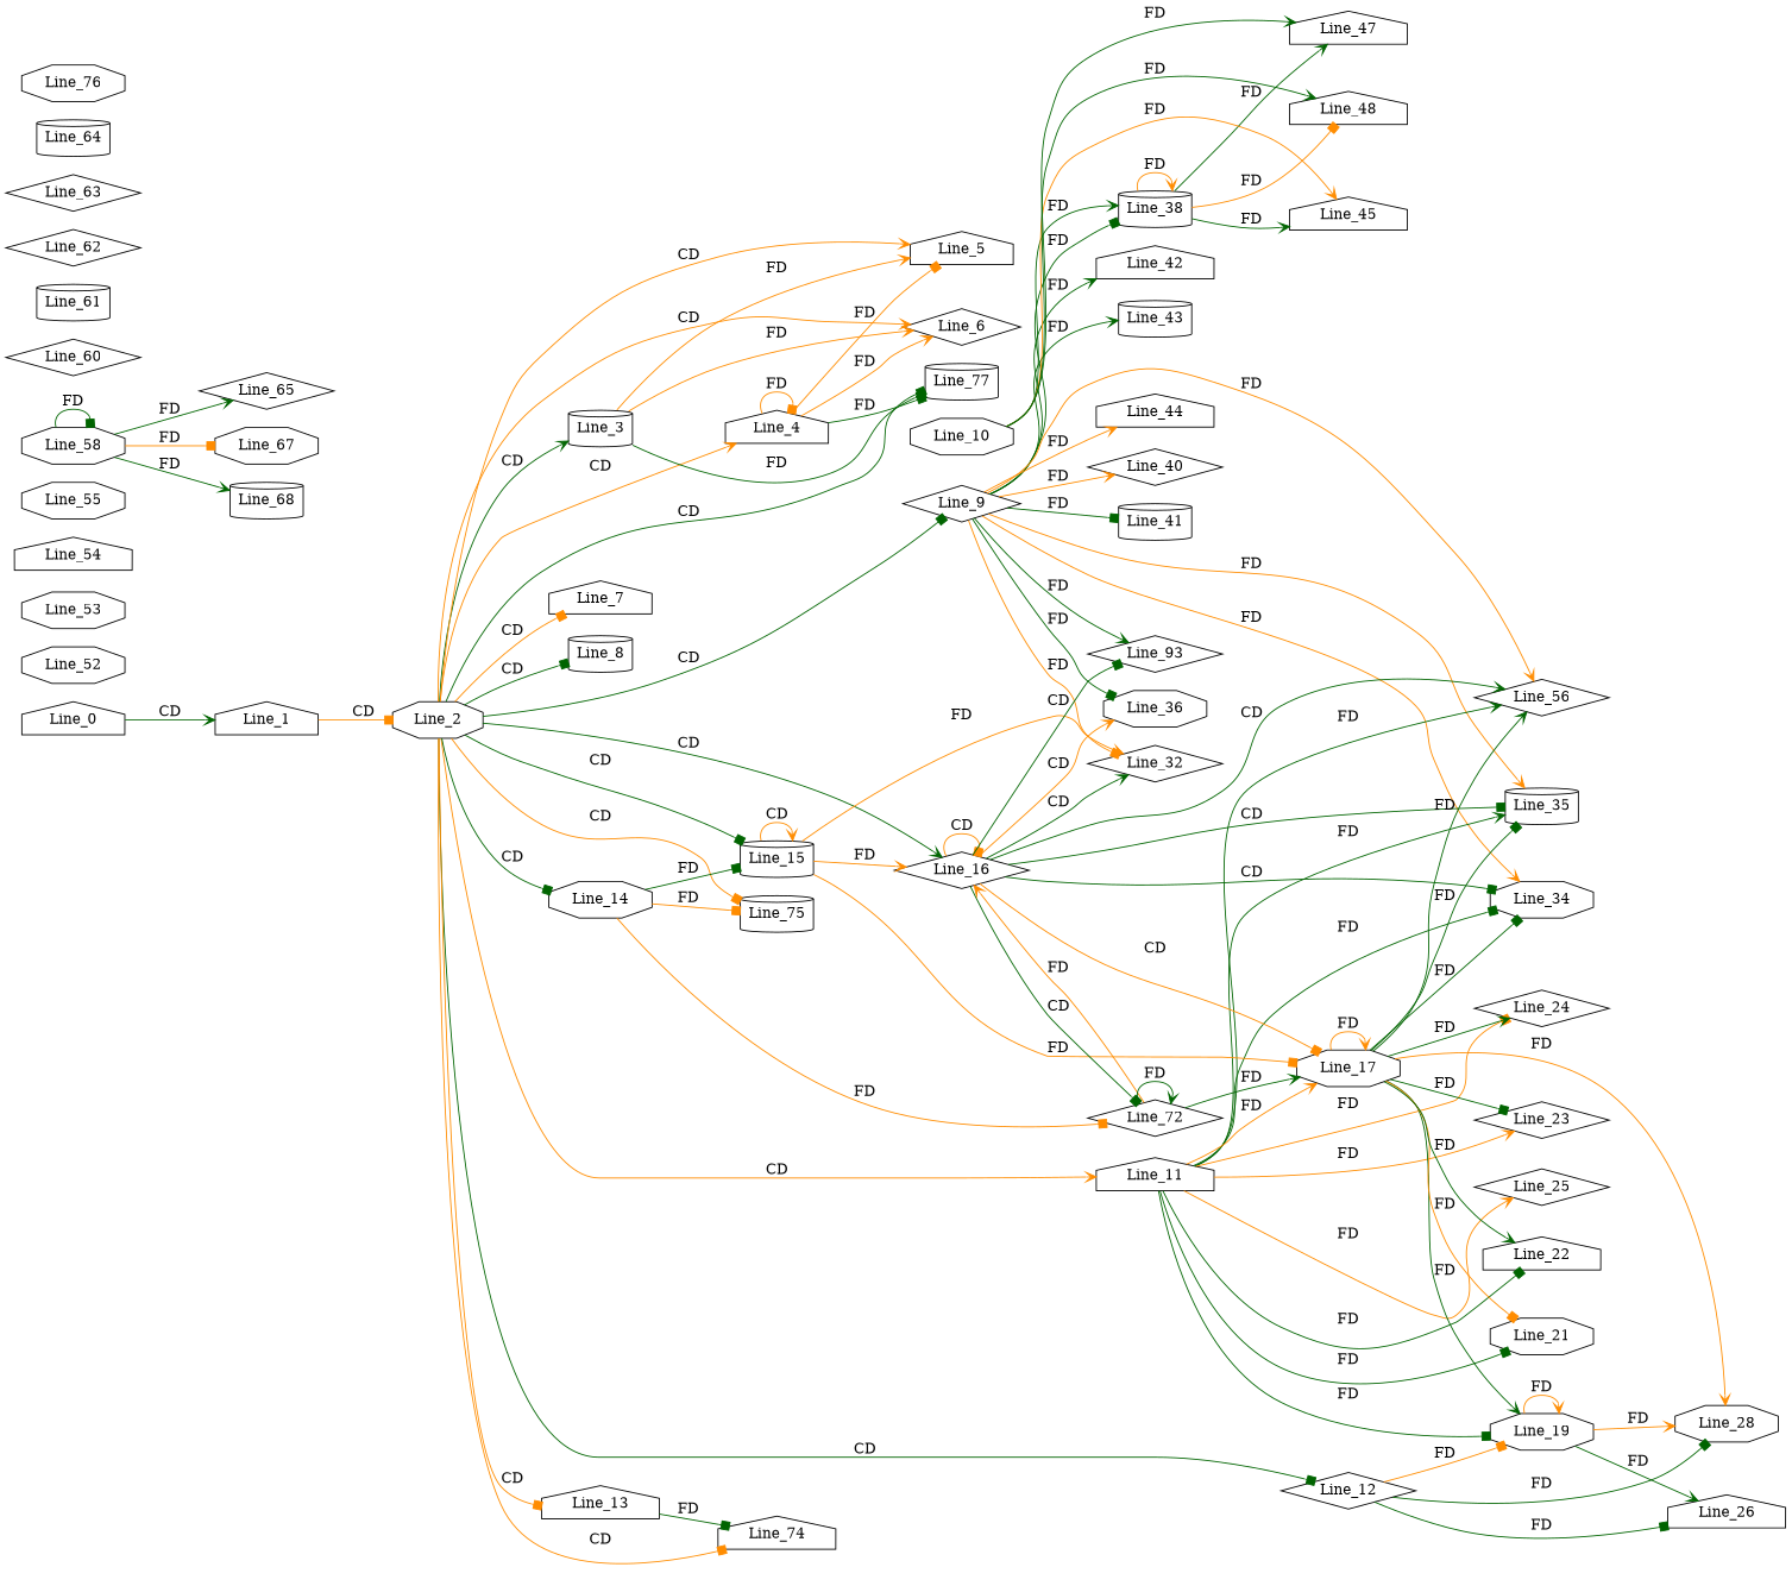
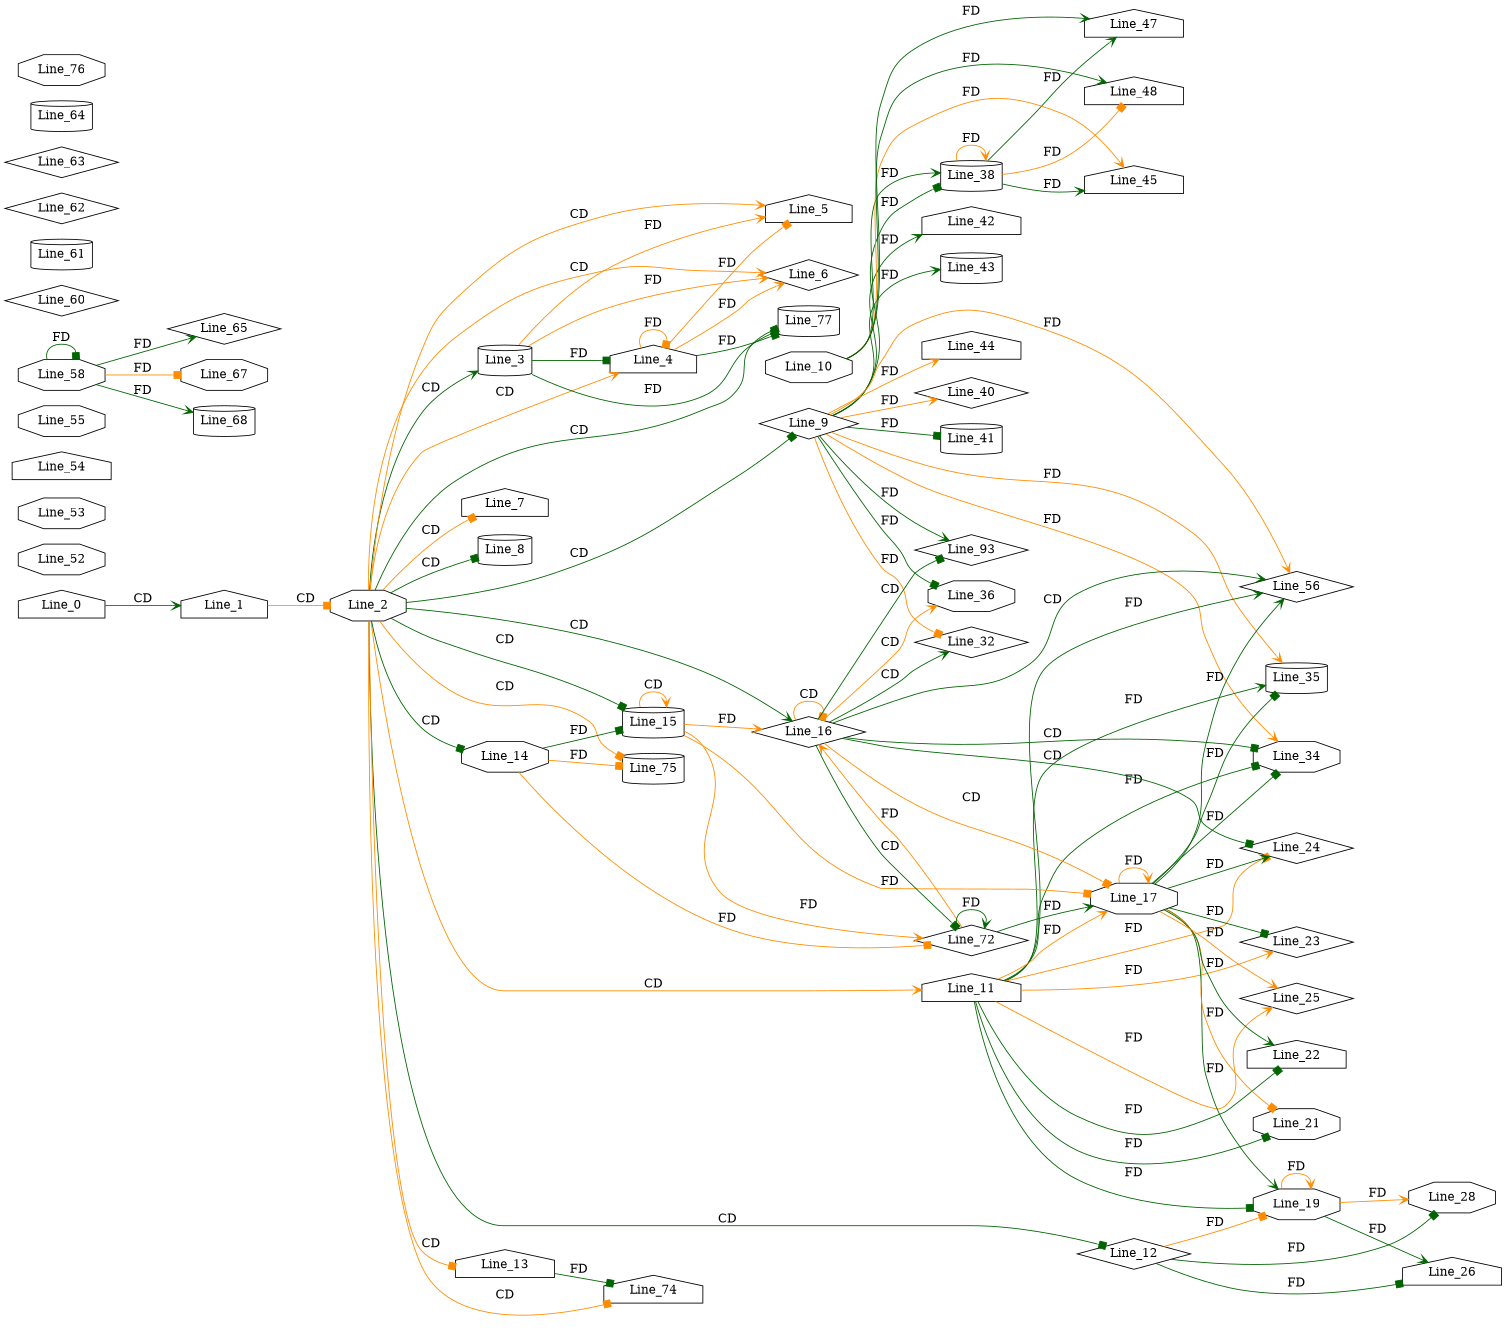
  digraph {
    rankdir=LR
    node [shape=house]
    edge [arrowhead=vee color=darkgreen]
    Line_0
    Line_1
    Line_2 [shape=octagon]
    Line_3 [shape=cylinder]
    Line_4
    Line_5
    Line_6 [shape=diamond]
    Line_7
    Line_8 [shape=cylinder]
    Line_9 [shape=diamond]
    Line_11
    Line_12 [shape=diamond]
    Line_13
    Line_14 [shape=octagon]
    Line_15 [shape=cylinder]
    Line_16 [shape=diamond]
    Line_74
    Line_75 [shape=cylinder]
    Line_77 [shape=cylinder]
    Line_32 [shape=diamond]
    n21 [label=Line_93 shape=diamond]
    Line_34 [shape=octagon]
    Line_35 [shape=cylinder]
    Line_36 [shape=octagon]
    Line_38 [shape=cylinder]
    Line_40 [shape=diamond]
    Line_41 [shape=cylinder]
    Line_42
    Line_43 [shape=cylinder]
    Line_44
    Line_56 [shape=diamond]
    Line_10 [shape=octagon]
    Line_45
    Line_47
    Line_48
    Line_17 [shape=octagon]
    Line_19 [shape=octagon]
    Line_21 [shape=octagon]
    Line_22
    Line_23 [shape=diamond]
    Line_24 [shape=diamond]
    Line_25 [shape=diamond]
    Line_26
    Line_28 [shape=octagon]
    Line_72 [shape=diamond]
    Line_52 [shape=octagon]
    Line_53 [shape=octagon]
    Line_54
    Line_55 [shape=octagon]
    Line_58 [shape=octagon]
    Line_65 [shape=diamond]
    Line_67 [shape=octagon]
    Line_68 [shape=cylinder]
    Line_60 [shape=diamond]
    Line_61 [shape=cylinder]
    Line_62 [shape=diamond]
    Line_63 [shape=diamond]
    Line_64 [shape=cylinder]
    Line_76 [shape=octagon]
    Line_0 -> Line_1 [label=CD]
    Line_1 -> Line_2 [arrowhead=box color=darkorange label=CD]
    Line_2 -> Line_3 [label=CD]
    Line_2 -> Line_4 [color=darkorange label=CD]
    Line_2 -> Line_5 [color=darkorange label=CD]
    Line_2 -> Line_6 [color=darkorange label=CD]
    Line_2 -> Line_7 [arrowhead=box color=darkorange label=CD]
    Line_2 -> Line_8 [arrowhead=box label=CD]
    Line_2 -> Line_9 [arrowhead=box label=CD]
    Line_2 -> Line_11 [color=darkorange label=CD]
    Line_2 -> Line_12 [arrowhead=box label=CD]
    Line_2 -> Line_13 [arrowhead=box color=darkorange label=CD]
    Line_2 -> Line_14 [arrowhead=box label=CD]
    Line_2 -> Line_15 [arrowhead=box label=CD]
    Line_2 -> Line_16 [label=CD]
    Line_2 -> Line_74 [arrowhead=box color=darkorange label=CD]
    Line_2 -> Line_75 [arrowhead=box color=darkorange label=CD]
    Line_2 -> Line_77 [arrowhead=box label=CD]
+   Line_3 -> Line_4 [arrowhead=box label=FD]
    Line_3 -> Line_5 [color=darkorange label=FD]
    Line_3 -> Line_6 [color=darkorange label=FD]
    Line_3 -> Line_77 [arrowhead=box label=FD]
    Line_4 -> Line_4 [arrowhead=box color=darkorange label=FD]
    Line_4 -> Line_5 [arrowhead=box color=darkorange label=FD]
    Line_4 -> Line_6 [color=darkorange label=FD]
    Line_4 -> Line_77 [arrowhead=box label=FD]
    Line_9 -> Line_32 [arrowhead=box color=darkorange label=FD]
    Line_9 -> n21 [label=FD]
    Line_9 -> Line_34 [color=darkorange label=FD]
    Line_9 -> Line_35 [color=darkorange label=FD]
    Line_9 -> Line_36 [arrowhead=box label=FD]
    Line_9 -> Line_38 [arrowhead=box label=FD]
    Line_9 -> Line_40 [color=darkorange label=FD]
    Line_9 -> Line_41 [arrowhead=box label=FD]
    Line_9 -> Line_42 [label=FD]
    Line_9 -> Line_43 [label=FD]
    Line_9 -> Line_44 [color=darkorange label=FD]
    Line_9 -> Line_56 [color=darkorange label=FD]
    Line_11 -> Line_34 [arrowhead=box label=FD]
    Line_11 -> Line_35 [label=FD]
    Line_11 -> Line_56 [label=FD]
    Line_11 -> Line_17 [color=darkorange label=FD]
    Line_11 -> Line_19 [arrowhead=box label=FD]
    Line_11 -> Line_21 [arrowhead=box label=FD]
    Line_11 -> Line_22 [arrowhead=box label=FD]
    Line_11 -> Line_23 [color=darkorange label=FD]
    Line_11 -> Line_24 [arrowhead=box color=darkorange label=FD]
    Line_11 -> Line_25 [color=darkorange label=FD]
    Line_12 -> Line_19 [arrowhead=box color=darkorange label=FD]
    Line_12 -> Line_26 [arrowhead=box label=FD]
    Line_12 -> Line_28 [arrowhead=box label=FD]
    Line_13 -> Line_74 [arrowhead=box label=FD]
    Line_14 -> Line_15 [arrowhead=box label=FD]
    Line_14 -> Line_75 [arrowhead=box color=darkorange label=FD]
    Line_14 -> Line_72 [arrowhead=box color=darkorange label=FD]
    Line_15 -> Line_15 [color=darkorange label=CD]
    Line_15 -> Line_16 [color=darkorange label=FD]
    Line_15 -> Line_17 [arrowhead=box color=darkorange label=FD]
-   Line_15 -> Line_32 [color=darkorange label=FD]
+   Line_15 -> Line_72 [color=darkorange label=FD]
    Line_16 -> Line_16 [arrowhead=box color=darkorange label=CD]
    Line_16 -> Line_32 [label=CD]
    Line_16 -> n21 [arrowhead=box label=CD]
    Line_16 -> Line_34 [arrowhead=box label=CD]
-   Line_16 -> Line_35 [arrowhead=box label=CD]
+   Line_16 -> Line_24 [arrowhead=box label=CD]
    Line_16 -> Line_36 [color=darkorange label=CD]
    Line_16 -> Line_56 [label=CD]
    Line_16 -> Line_17 [arrowhead=box color=darkorange label=CD]
    Line_16 -> Line_72 [arrowhead=box label=CD]
    Line_38 -> Line_38 [color=darkorange label=FD]
    Line_38 -> Line_45 [label=FD]
    Line_38 -> Line_47 [label=FD]
    Line_38 -> Line_48 [arrowhead=box color=darkorange label=FD]
    Line_10 -> Line_38 [label=FD]
    Line_10 -> Line_45 [color=darkorange label=FD]
    Line_10 -> Line_47 [label=FD]
    Line_10 -> Line_48 [label=FD]
    Line_17 -> Line_34 [arrowhead=box label=FD]
    Line_17 -> Line_35 [arrowhead=box label=FD]
    Line_17 -> Line_56 [label=FD]
    Line_17 -> Line_17 [color=darkorange label=FD]
    Line_17 -> Line_19 [label=FD]
    Line_17 -> Line_21 [arrowhead=box color=darkorange label=FD]
    Line_17 -> Line_22 [label=FD]
    Line_17 -> Line_23 [arrowhead=box label=FD]
    Line_17 -> Line_24 [label=FD]
-   Line_17 -> Line_28 [color=darkorange label=FD]
+   Line_17 -> Line_25 [color=darkorange label=FD]
    Line_19 -> Line_19 [color=darkorange label=FD]
    Line_19 -> Line_26 [label=FD]
    Line_19 -> Line_28 [color=darkorange label=FD]
    Line_72 -> Line_16 [color=darkorange label=FD]
    Line_72 -> Line_17 [label=FD]
    Line_72 -> Line_72 [label=FD]
    Line_58 -> Line_58 [arrowhead=box label=FD]
    Line_58 -> Line_65 [label=FD]
    Line_58 -> Line_67 [arrowhead=box color=darkorange label=FD]
    Line_58 -> Line_68 [label=FD]
  }
